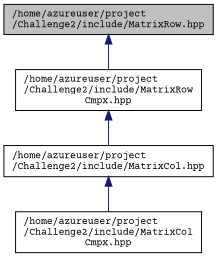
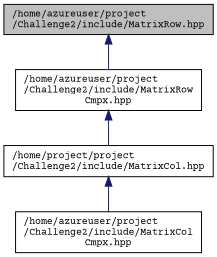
  digraph {
    fontname="Courier Prime"
    node [color=black fillcolor=white fontname="Courier Prime" fontsize=10 shape=record style=filled]
    edge [color=midnightblue dir=back fontname="Courier Prime" fontsize=10 labelfontname=Helvetica labelfontsize=10 style=solid]
    n1 [fillcolor=grey75 fontcolor=black height=0.2 label="/home/azureuser/project\l/Challenge2/include/MatrixRow.hpp" width=0.4]
    n2 [height=0.2 label="/home/azureuser/project\l/Challenge2/include/MatrixRow\lCmpx.hpp" width=0.4]
-   n3 [height=0.2 label="/home/azureuser/project\l/Challenge2/include/MatrixCol.hpp" width=0.4]
+   n3 [height=0.2 label="/home/project/project\l/Challenge2/include/MatrixCol.hpp" width=0.4]
    n4 [height=0.2 label="/home/azureuser/project\l/Challenge2/include/MatrixCol\lCmpx.hpp" width=0.4]
    n1 -> n2
    n2 -> n3
    n3 -> n4
  }
